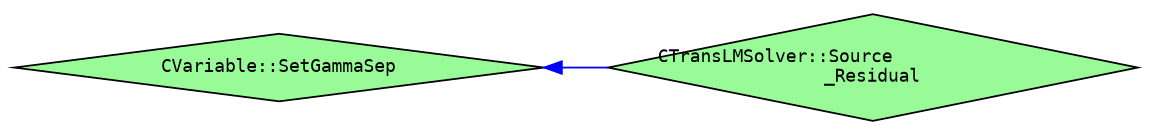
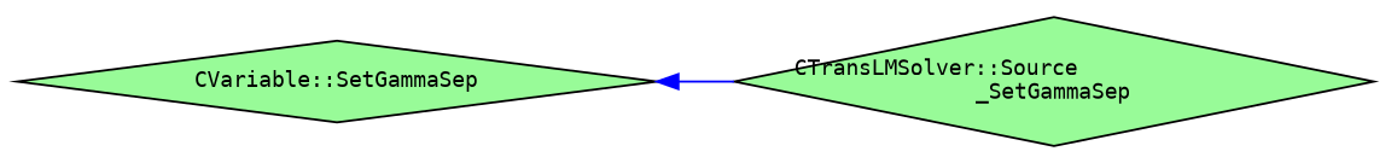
  digraph {
    rankdir=LR
    fontname="DejaVu Sans Mono"
    node [color=black fillcolor=palegreen fontname="DejaVu Sans Mono" fontsize=10 shape=diamond style=filled]
    n1 [fontcolor=black height=0.2 label="CVariable::SetGammaSep" width=0.4]
-   n2 [height=0.2 label="CTransLMSolver::Source\l_Residual" width=0.4]
+   n2 [height=0.2 label="CTransLMSolver::Source\l_SetGammaSep" width=0.4]
    n1 -> n2 [color=blue dir=back fontname="DejaVu Sans Mono" fontsize=10 labelfontname=Helvetica labelfontsize=10 style=solid]
  }
